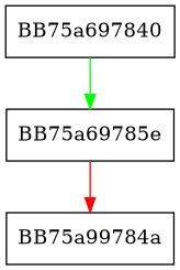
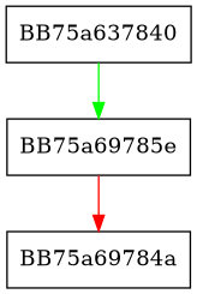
  digraph {
    splines=ortho
    node [shape=box]
-   BB75a697840
+   BB75a697840 [label=BB75a637840]
    BB75a69785e
-   BB75a69784a [label=BB75a99784a]
+   BB75a69784a
    BB75a697840 -> BB75a69785e [color=green]
    BB75a69785e -> BB75a69784a [color=red]
  }
